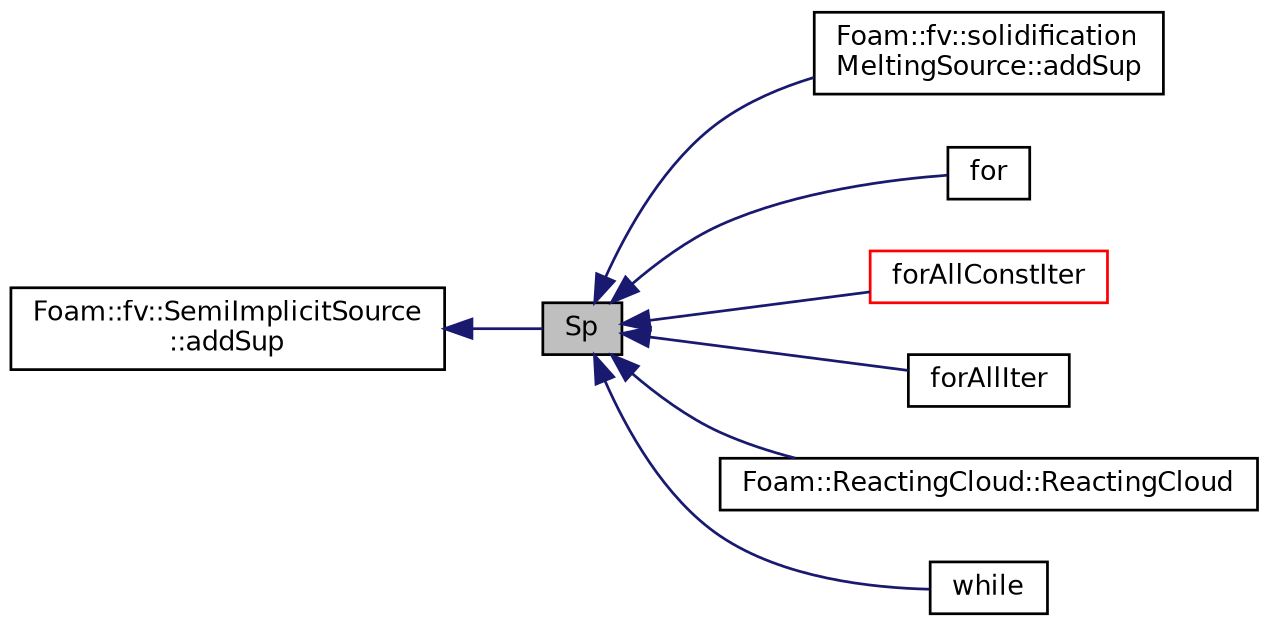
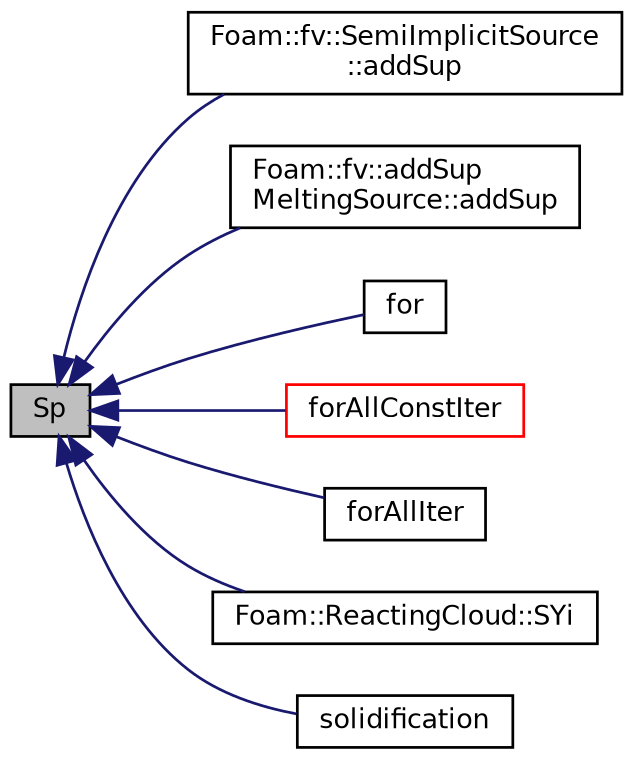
  digraph {
    rankdir=LR
    node [color=black fontname=Helvetica fontsize=10 shape=record]
    edge [color=midnightblue dir=back fontname=Helvetica fontsize=10 labelfontname=Helvetica labelfontsize=10 style=solid]
    n1 [fillcolor=grey75 fontcolor=black height=0.2 label=Sp style=filled width=0.4]
    n2 [height=0.2 label="Foam::fv::SemiImplicitSource\l::addSup" width=0.4]
-   n3 [height=0.2 label="Foam::fv::solidification\lMeltingSource::addSup" width=0.4]
+   n3 [height=0.2 label="Foam::fv::addSup\lMeltingSource::addSup" width=0.4]
    n4 [height=0.2 label=for width=0.4]
    n5 [color=red height=0.2 label=forAllConstIter width=0.4]
    n6 [height=0.2 label=forAllIter width=0.4]
-   n7 [height=0.2 label="Foam::ReactingCloud::ReactingCloud" width=0.4]
-   n8 [height=0.2 label=while width=0.4]
-   n2 -> n1
+   n7 [height=0.2 label="Foam::ReactingCloud::SYi" width=0.4]
+   n8 [height=0.2 label=solidification width=0.4]
+   n1 -> n2
    n1 -> n3
    n1 -> n4
    n1 -> n5
    n1 -> n6
    n1 -> n7
    n1 -> n8
  }
